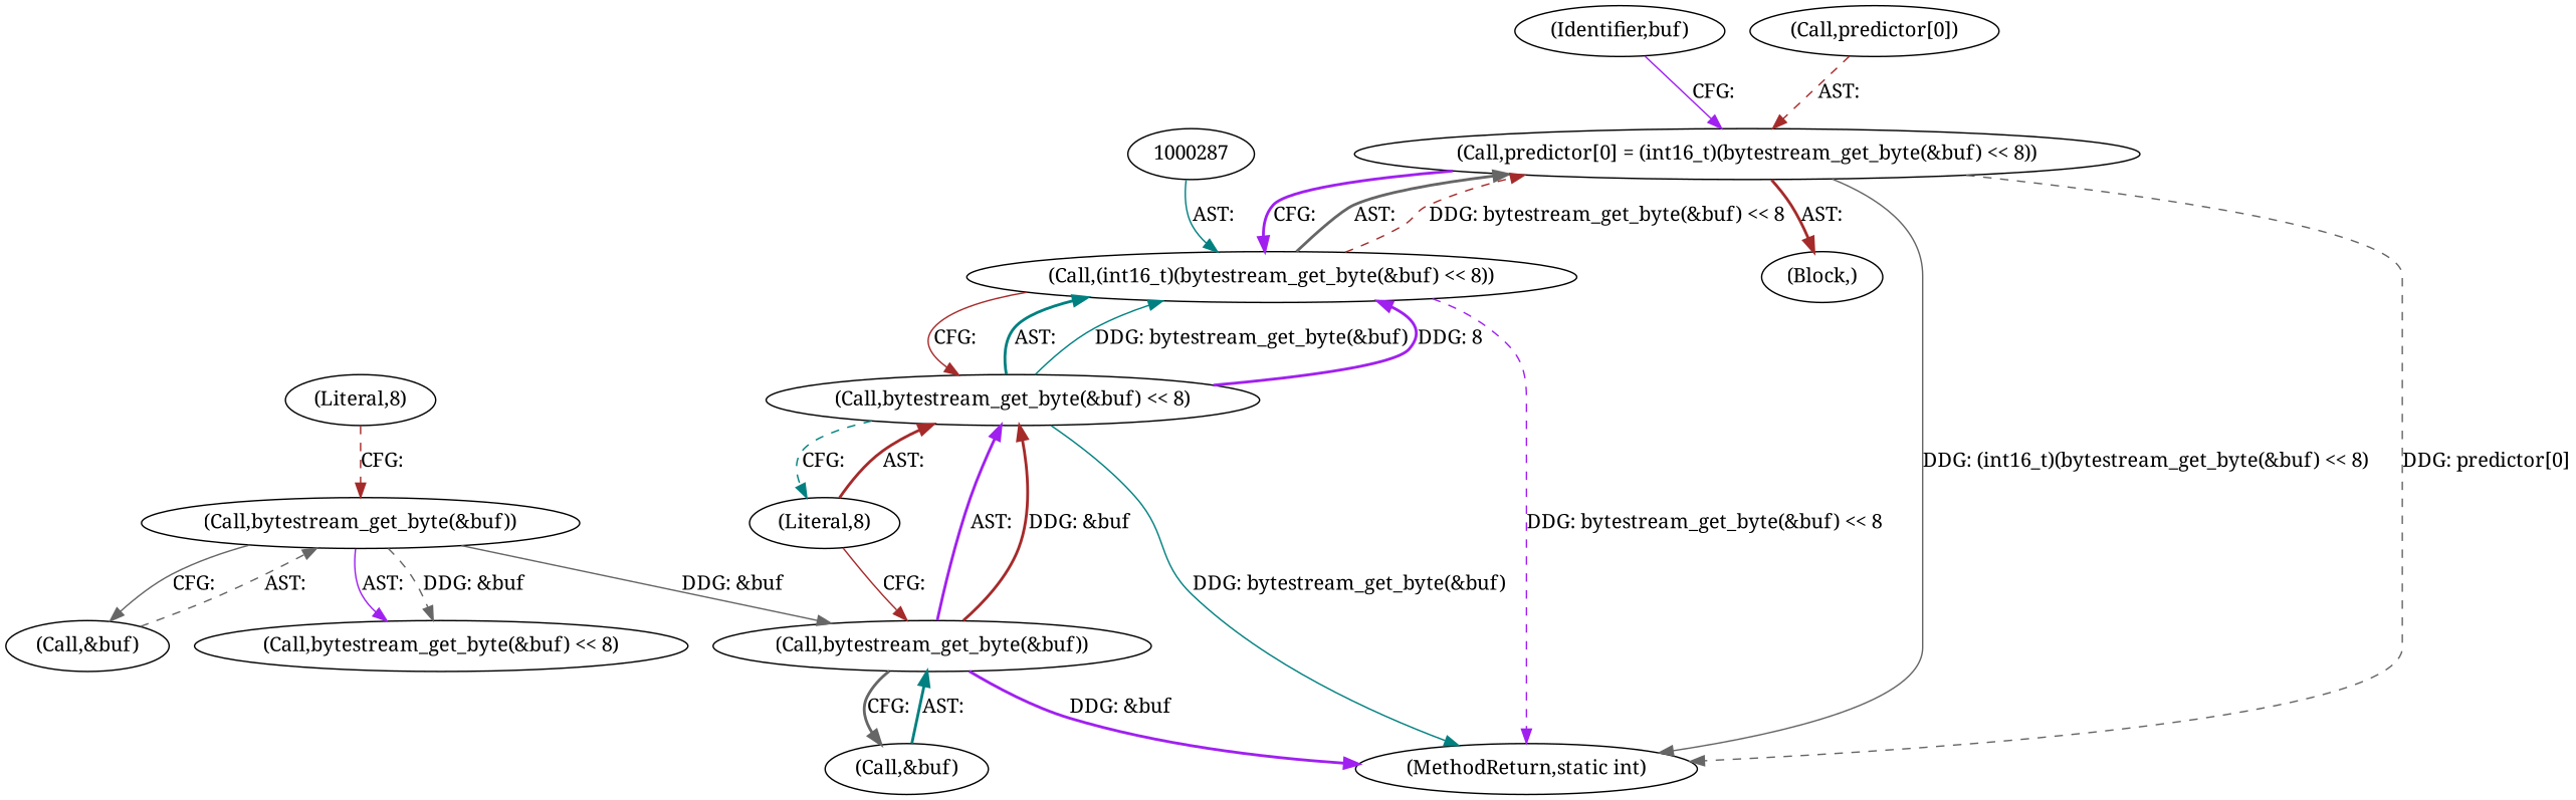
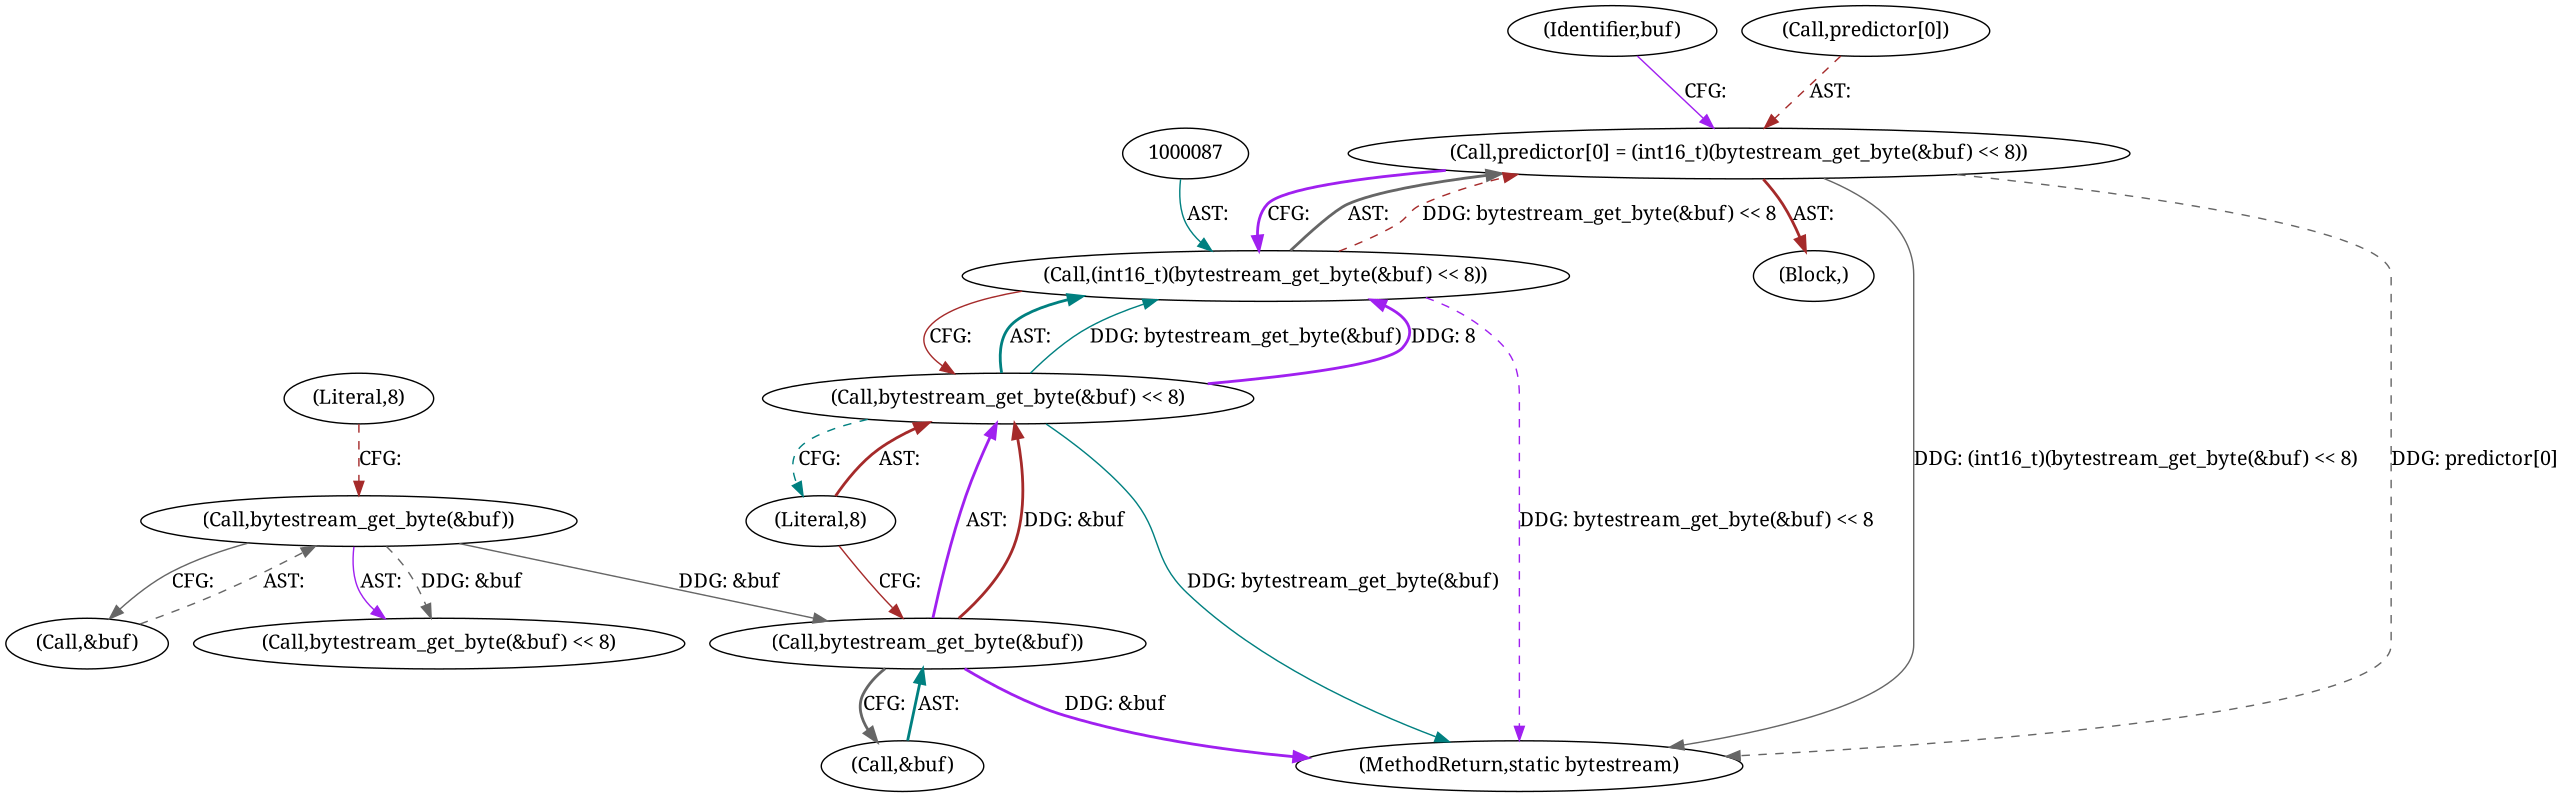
  digraph {
    fontname="Noto Serif"
    node [fontname="Noto Serif"]
    edge [color=brown fontname="Noto Serif" style=bold]
    n1 [label="(Call,predictor[0] = (int16_t)(bytestream_get_byte(&buf) << 8))"]
    n2 [label="(Call,(int16_t)(bytestream_get_byte(&buf) << 8))"]
    n3 [label="(Block,)"]
-   n4 [label="(MethodReturn,static int)"]
+   n4 [label="(MethodReturn,static bytestream)"]
    n5 [label="(Call,bytestream_get_byte(&buf) << 8)"]
    n6 [label="(Literal,8)"]
    n7 [label="(Call,bytestream_get_byte(&buf))"]
    n8 [label="(Call,&buf)"]
    n9 [label="(Call,bytestream_get_byte(&buf))"]
    n10 [label="(Call,bytestream_get_byte(&buf) << 8)"]
    n11 [label="(Call,&buf)"]
    n12 [label="(Literal,8)"]
    n13 [label="(Identifier,buf)"]
    n14 [label="(Call,predictor[0])"]
-   1000287
+   1000287 [label=1000087]
    n1 -> n2 [color=purple label="CFG: "]
    n1 -> n3 [label="AST: "]
    n1 -> n4 [color=gray40 label="DDG: (int16_t)(bytestream_get_byte(&buf) << 8)" style=solid]
    n1 -> n4 [color=gray40 label="DDG: predictor[0]" style=dashed]
    n2 -> n1 [color=gray40 label="AST: "]
    n2 -> n1 [label="DDG: bytestream_get_byte(&buf) << 8" style=dashed]
    n2 -> n4 [color=purple label="DDG: bytestream_get_byte(&buf) << 8" style=dashed]
    n2 -> n5 [label="CFG: " style=solid]
    n5 -> n2 [color=teal label="AST: "]
    n5 -> n2 [color=teal label="DDG: bytestream_get_byte(&buf)" style=solid]
    n5 -> n2 [color=purple label="DDG: 8"]
    n5 -> n4 [color=teal label="DDG: bytestream_get_byte(&buf)" style=solid]
    n5 -> n6 [color=teal label="CFG: " style=dashed]
    n6 -> n5 [label="AST: "]
    n6 -> n7 [label="CFG: " style=solid]
    n7 -> n4 [color=purple label="DDG: &buf"]
    n7 -> n5 [color=purple label="AST: "]
    n7 -> n5 [label="DDG: &buf"]
    n7 -> n8 [color=gray40 label="CFG: "]
    n8 -> n7 [color=teal label="AST: "]
    n9 -> n7 [color=gray40 label="DDG: &buf" style=solid]
    n9 -> n10 [color=purple label="AST: " style=solid]
    n9 -> n10 [color=gray40 label="DDG: &buf" style=dashed]
    n9 -> n11 [color=gray40 label="CFG: " style=solid]
    n11 -> n9 [color=gray40 label="AST: " style=dashed]
    n12 -> n9 [label="CFG: " style=dashed]
    n13 -> n1 [color=purple label="CFG: " style=solid]
    n14 -> n1 [label="AST: " style=dashed]
    1000287 -> n2 [color=teal label="AST: " style=solid]
  }
